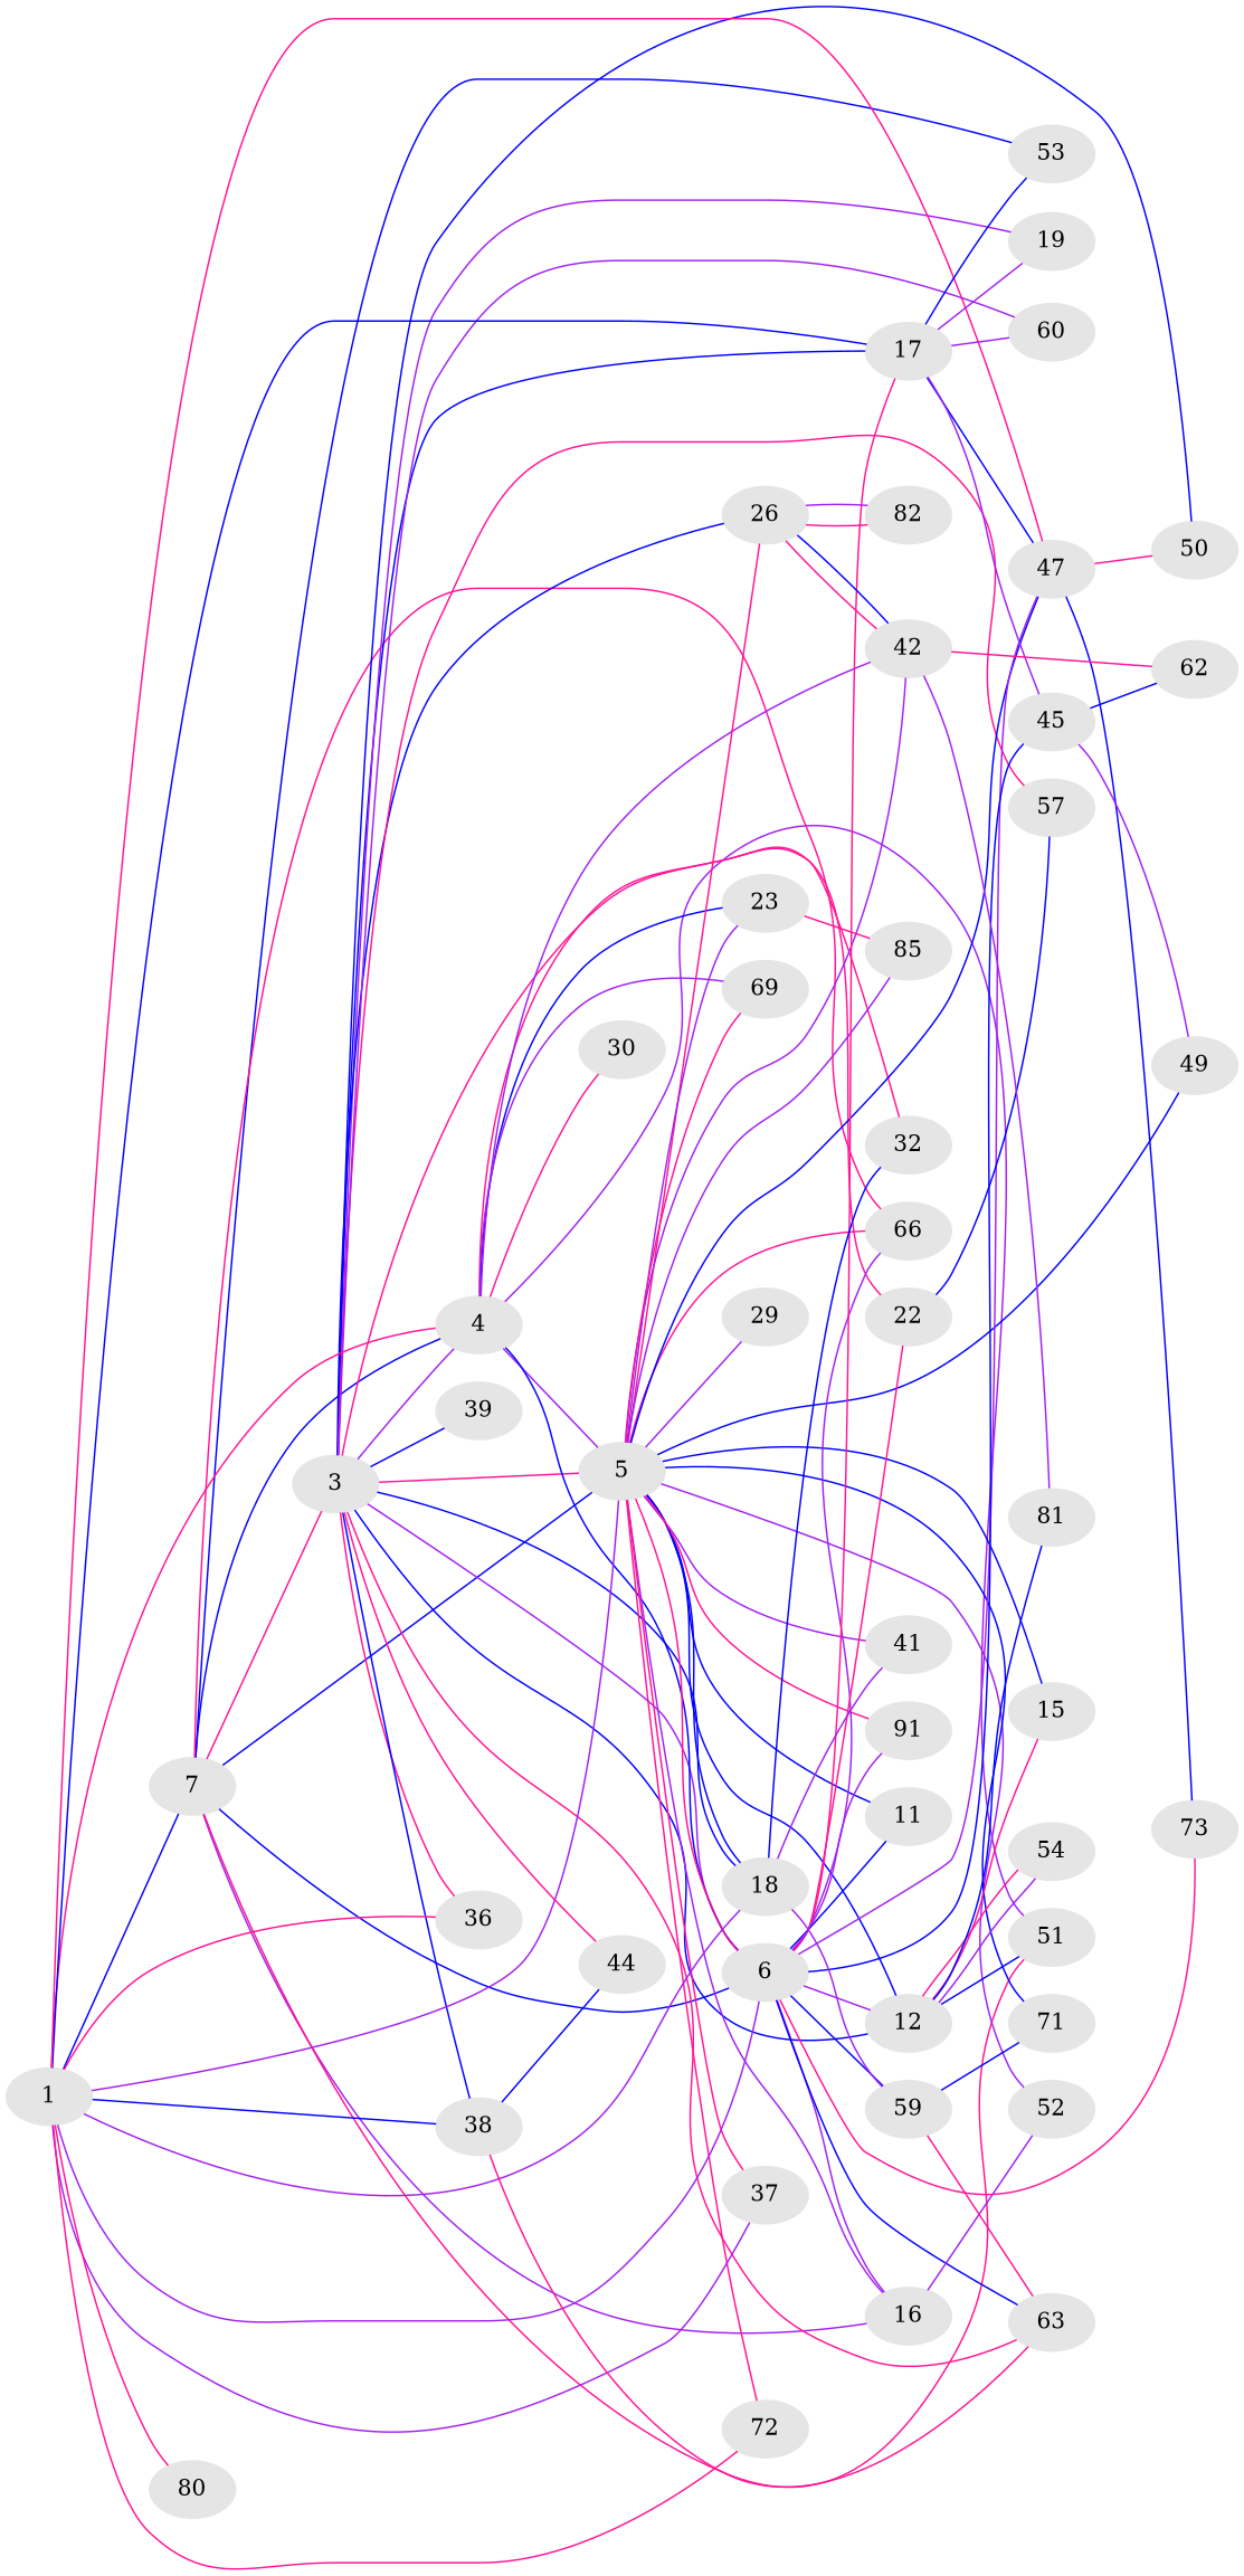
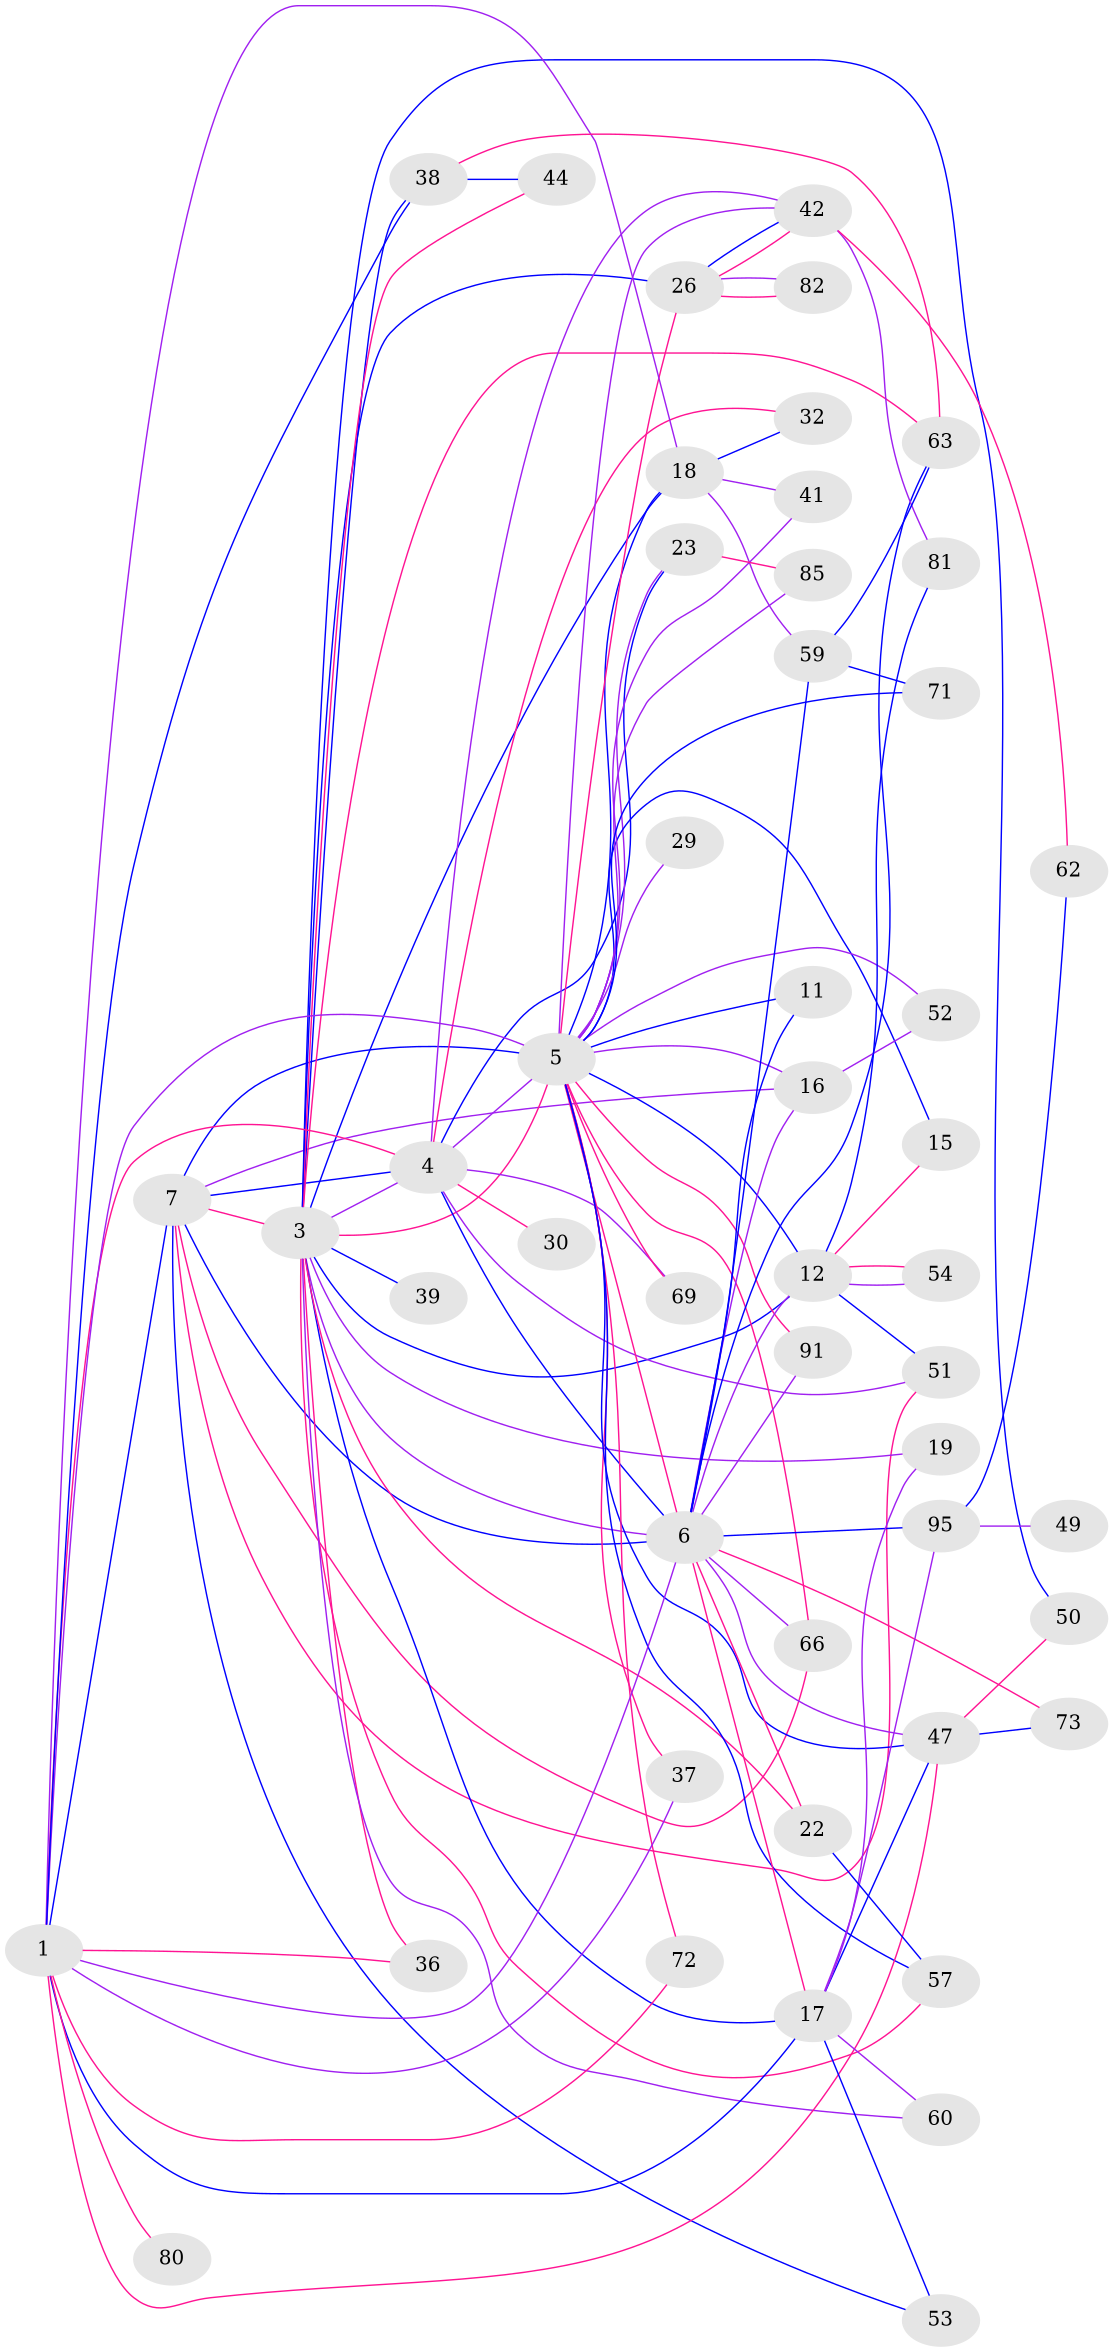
  graph {
    rankdir=LR
    node [color=gray90 style=filled]
    edge [color=blue]
    n1 [label=7 super="+75+89"]
    3 [super="+8+34+95+90+28+56+70+43"]
    4 [super="+14+20"]
    5 [super="+10+79+7+58"]
    6 [super="+78+21+13"]
    16 [super="+48"]
    51 [super="+77"]
    53
    66
    1
    17
    18 [super="+31"]
    36
    37
    38
    47 [super="+64"]
    80
    72
    12 [super="+24"]
    19
    22
    26
    39
    44
    50
    57 [super="+88"]
    63 [super="+93"]
    n28 [label=60]
    23
    30
    32
    42
    69
    11
    15
    n36 [label=85]
    29
    41
    49
    52
    71
    91
-   45
+   45 [label=95]
    59
    73
    54
    81
    82
    62
    n1 -- 3 [color=deeppink weight=2]
    n1 -- 4 [weight=3]
    n1 -- 5 [weight=4]
    n1 -- 6 [weight=2]
    n1 -- 16 [color=purple]
    n1 -- 51 [color=deeppink]
    n1 -- 53
    n1 -- 66 [color=deeppink]
    3 -- 4 [color=purple weight=4]
    3 -- 5 [color=deeppink weight=12]
    3 -- 6 [color=purple weight=6]
    3 -- 17
    3 -- 18
    3 -- 36 [color=deeppink]
    3 -- 38 [weight=2]
    3 -- 12 [weight=2]
    3 -- 19 [color=purple]
    3 -- 22 [color=deeppink weight=2]
    3 -- 26
    3 -- 39 [weight=2]
    3 -- 44 [color=deeppink]
    3 -- 50
    3 -- 57 [color=deeppink weight=2]
    3 -- 63 [color=deeppink]
    3 -- n28 [color=purple]
    4 -- 5 [color=purple weight=9]
    4 -- 6
    4 -- 51 [color=purple]
    4 -- 23
    4 -- 30 [color=deeppink]
    4 -- 32 [color=deeppink]
    4 -- 42 [color=purple]
    4 -- 69 [color=purple]
    5 -- 6 [color=deeppink weight=6]
    5 -- 16 [color=purple]
    5 -- 66 [color=deeppink]
    5 -- 18 [weight=2]
    5 -- 37 [color=deeppink]
    5 -- 47
    5 -- 72 [color=deeppink weight=2]
    5 -- 12
    5 -- 26 [color=deeppink]
    5 -- 23 [color=purple]
    5 -- 42 [color=purple]
    5 -- 69 [color=deeppink]
    5 -- 11
    5 -- 15
    5 -- n36 [color=purple]
    5 -- 29 [color=purple weight=2]
    5 -- 41 [color=purple]
-   5 -- 49
+   5 -- 57
    5 -- 52 [color=purple]
    5 -- 71
    5 -- 91 [color=deeppink]
    6 -- 16 [color=purple]
    6 -- 66 [color=purple]
    6 -- 17 [color=deeppink]
    6 -- 47 [color=purple]
    6 -- 12 [color=purple]
    6 -- 22 [color=deeppink]
    6 -- 63
    6 -- 11
    6 -- 91 [color=purple]
    6 -- 45
    6 -- 59
    6 -- 73 [color=deeppink]
    16 -- 52 [color=purple]
    1 -- n1
    1 -- 4 [color=deeppink]
    1 -- 5 [color=purple weight=4]
    1 -- 6 [color=purple]
    1 -- 17
    1 -- 18 [color=purple]
    1 -- 36 [color=deeppink]
    1 -- 37 [color=purple]
    1 -- 38
    1 -- 47 [color=deeppink]
    1 -- 80 [color=deeppink]
    1 -- 72 [color=deeppink weight=4]
    17 -- 53
    17 -- 47
    17 -- 19 [color=purple]
    17 -- n28 [color=purple]
    17 -- 45 [color=purple]
    18 -- 32
    18 -- 41 [color=purple]
    18 -- 59 [color=purple]
    38 -- 44
    38 -- 63 [color=deeppink]
    47 -- 50 [color=deeppink]
    47 -- 73
    12 -- 51
    12 -- 15 [color=deeppink]
    12 -- 54 [color=purple]
    12 -- 54 [color=deeppink]
    12 -- 81
    22 -- 57
    26 -- 42 [color=deeppink]
    26 -- 42
    26 -- 82 [color=deeppink]
    26 -- 82 [color=purple]
    23 -- n36 [color=deeppink]
    42 -- 81 [color=purple]
    42 -- 62 [color=deeppink]
    45 -- 49 [color=purple]
    45 -- 62
-   59 -- 63 [color=deeppink]
+   59 -- 63
    59 -- 71
  }
